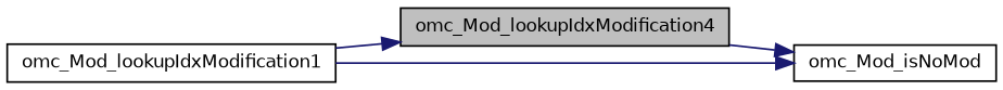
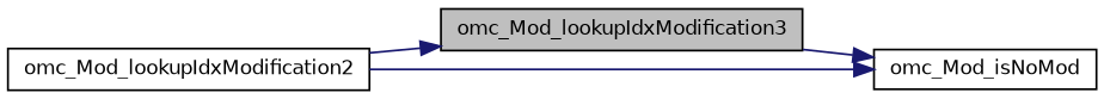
  digraph {
    rankdir=LR
    node [color=black fillcolor=white fontname=Helvetica fontsize=10 shape=record style=filled]
    edge [color=midnightblue fontname=Helvetica fontsize=10 labelfontname=Helvetica labelfontsize=10 style=solid]
-   n1 [fillcolor=grey75 fontcolor=black height=0.2 label=omc_Mod_lookupIdxModification4 width=0.4]
+   n1 [fillcolor=grey75 fontcolor=black height=0.2 label=omc_Mod_lookupIdxModification3 width=0.4]
    n2 [height=0.2 label=omc_Mod_isNoMod width=0.4]
-   n3 [height=0.2 label=omc_Mod_lookupIdxModification1 width=0.4]
+   n3 [height=0.2 label=omc_Mod_lookupIdxModification2 width=0.4]
    n1 -> n2
    n3 -> n1
    n3 -> n2
  }
